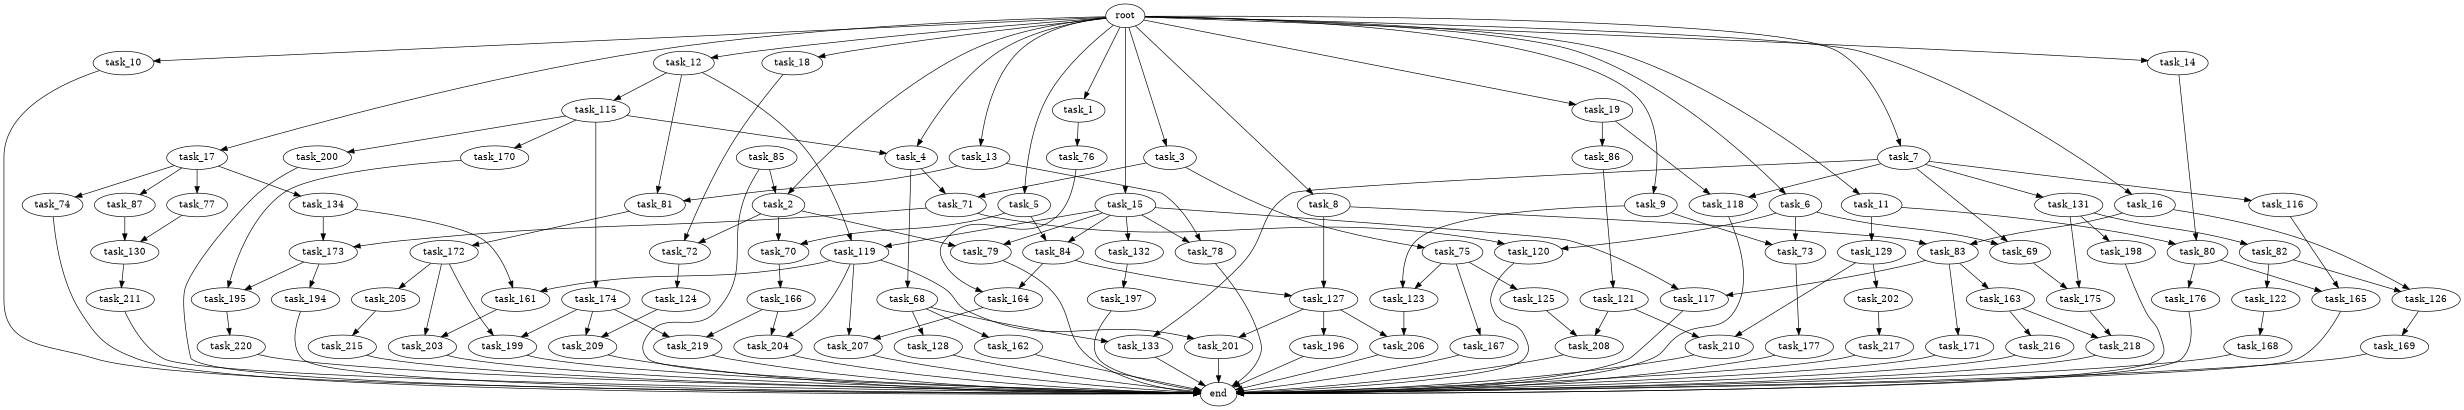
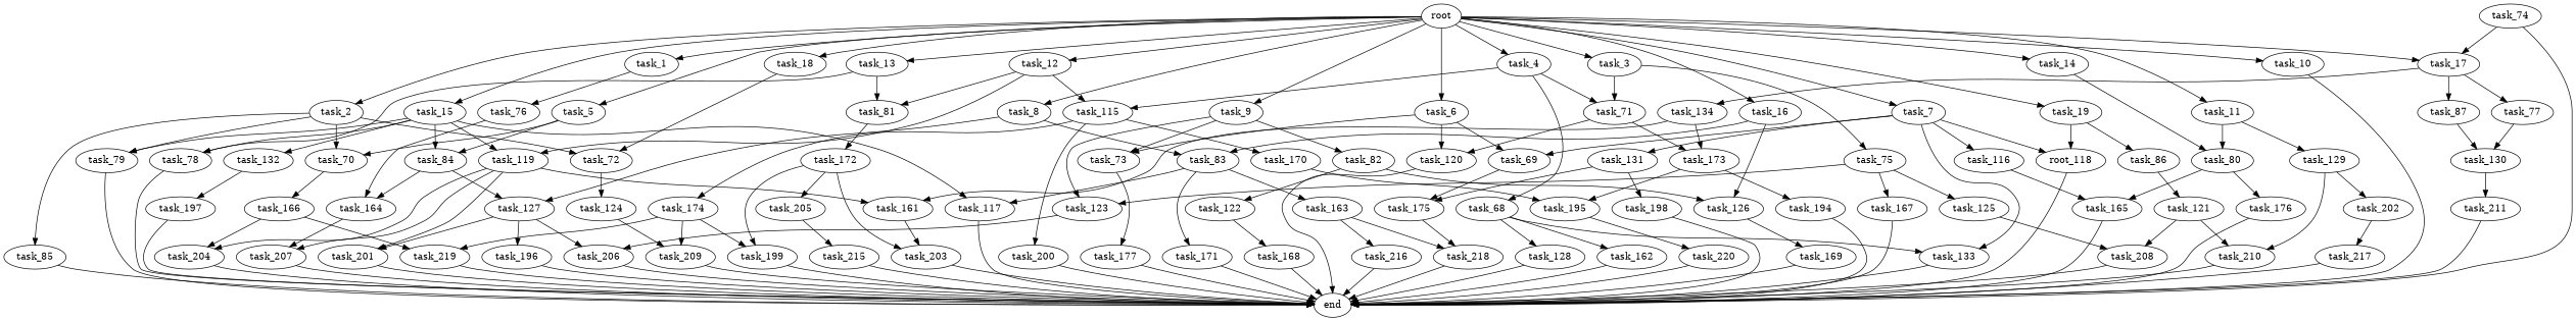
  digraph {
    task_19
    task_86
-   task_118
+   task_118 [label=root_118]
    task_121
    end
    task_177
    task_171
    task_207
    task_15
    task_79
    task_84
    task_78
    task_119
    task_117
    task_132
    task_127
    task_164
    task_201
    task_204
    task_161
    task_197
    task_128
    task_1
    task_76
    task_18
    task_72
    task_124
    task_195
    task_220
    task_176
    task_209
    task_210
    task_16
    task_83
    task_126
    task_163
    task_169
    task_68
    task_162
    task_133
    task_217
    task_74
    task_219
    task_218
    task_216
    task_196
    task_206
    task_11
    task_80
    task_129
    task_165
    task_202
    task_2
    task_85
    task_70
    task_166
    task_10
    task_123
    task_211
    task_81
    task_172
    task_199
    task_203
    task_205
    task_122
    task_168
    task_17
    task_77
    task_87
    task_134
    task_130
    task_173
    task_174
    task_215
    task_13
    task_194
    task_167
    task_170
    task_9
    task_82
    task_73
    task_208
    task_69
    task_175
    task_198
    task_12
    task_115
    task_200
    task_3
    task_75
    task_71
    task_125
    task_120
    task_5
    task_8
    task_14
    task_116
    task_4
    task_131
    root
    task_6
    task_7
    task_19 -> task_86
    task_19 -> task_118
    task_86 -> task_121
    task_118 -> end
    task_121 -> task_210
    task_121 -> task_208
    task_177 -> end
    task_171 -> end
    task_207 -> end
    task_15 -> task_79
    task_15 -> task_84
    task_15 -> task_78
    task_15 -> task_119
    task_15 -> task_117
    task_15 -> task_132
    task_79 -> end
    task_84 -> task_127
    task_84 -> task_164
    task_78 -> end
    task_119 -> task_207
    task_119 -> task_201
    task_119 -> task_204
    task_119 -> task_161
    task_117 -> end
    task_132 -> task_197
    task_127 -> task_201
    task_127 -> task_196
    task_127 -> task_206
    task_164 -> task_207
    task_201 -> end
    task_204 -> end
    task_161 -> task_203
    task_197 -> end
    task_128 -> end
    task_1 -> task_76
    task_76 -> task_164
    task_18 -> task_72
    task_72 -> task_124
    task_124 -> task_209
    task_195 -> task_220
    task_220 -> end
    task_176 -> end
    task_209 -> end
    task_210 -> end
    task_16 -> task_83
    task_16 -> task_126
    task_83 -> task_171
    task_83 -> task_117
    task_83 -> task_163
    task_126 -> task_169
    task_163 -> task_218
    task_163 -> task_216
    task_169 -> end
    task_68 -> task_128
    task_68 -> task_162
    task_68 -> task_133
    task_162 -> end
    task_133 -> end
    task_217 -> end
    task_74 -> end
    task_219 -> end
    task_218 -> end
    task_216 -> end
    task_196 -> end
    task_206 -> end
    task_11 -> task_80
    task_11 -> task_129
    task_80 -> task_176
    task_80 -> task_165
    task_129 -> task_210
    task_129 -> task_202
    task_165 -> end
    task_202 -> task_217
    task_2 -> task_79
    task_2 -> task_72
-   task_85 -> task_2
+   task_2 -> task_85
    task_2 -> task_70
    task_85 -> end
    task_70 -> task_166
    task_166 -> task_204
    task_166 -> task_219
    task_10 -> end
    task_123 -> task_206
    task_211 -> end
    task_81 -> task_172
    task_172 -> task_199
    task_172 -> task_203
    task_172 -> task_205
    task_199 -> end
    task_203 -> end
    task_205 -> task_215
    task_122 -> task_168
    task_168 -> end
-   task_17 -> task_74
+   task_74 -> task_17
    task_17 -> task_77
    task_17 -> task_87
    task_17 -> task_134
    task_77 -> task_130
    task_87 -> task_130
    task_134 -> task_161
    task_134 -> task_173
    task_130 -> task_211
    task_173 -> task_195
    task_173 -> task_194
    task_174 -> task_209
    task_174 -> task_219
    task_174 -> task_199
    task_215 -> end
    task_13 -> task_78
    task_13 -> task_81
    task_194 -> end
    task_167 -> end
    task_170 -> task_195
    task_9 -> task_123
-   task_131 -> task_82
+   task_9 -> task_82
    task_9 -> task_73
    task_82 -> task_126
    task_82 -> task_122
    task_73 -> task_177
    task_208 -> end
    task_69 -> task_175
    task_175 -> task_218
    task_198 -> end
    task_12 -> task_119
    task_12 -> task_81
    task_12 -> task_115
    task_115 -> task_174
    task_115 -> task_170
    task_115 -> task_200
    task_200 -> end
    task_3 -> task_75
    task_3 -> task_71
    task_75 -> task_123
    task_75 -> task_167
    task_75 -> task_125
    task_71 -> task_173
    task_71 -> task_120
    task_125 -> task_208
    task_120 -> end
    task_5 -> task_84
    task_5 -> task_70
    task_8 -> task_127
    task_8 -> task_83
    task_14 -> task_80
    task_116 -> task_165
    task_4 -> task_68
-   task_115 -> task_4
+   task_4 -> task_115
    task_4 -> task_71
    task_131 -> task_175
    task_131 -> task_198
    root -> task_19
    root -> task_15
    root -> task_1
    root -> task_18
    root -> task_16
    root -> task_11
    root -> task_2
    root -> task_10
    root -> task_17
    root -> task_13
    root -> task_9
    root -> task_12
    root -> task_3
    root -> task_5
    root -> task_8
    root -> task_14
    root -> task_4
    root -> task_6
    root -> task_7
    task_6 -> task_73
    task_6 -> task_69
    task_6 -> task_120
    task_7 -> task_118
    task_7 -> task_133
    task_7 -> task_69
    task_7 -> task_116
    task_7 -> task_131
  }
